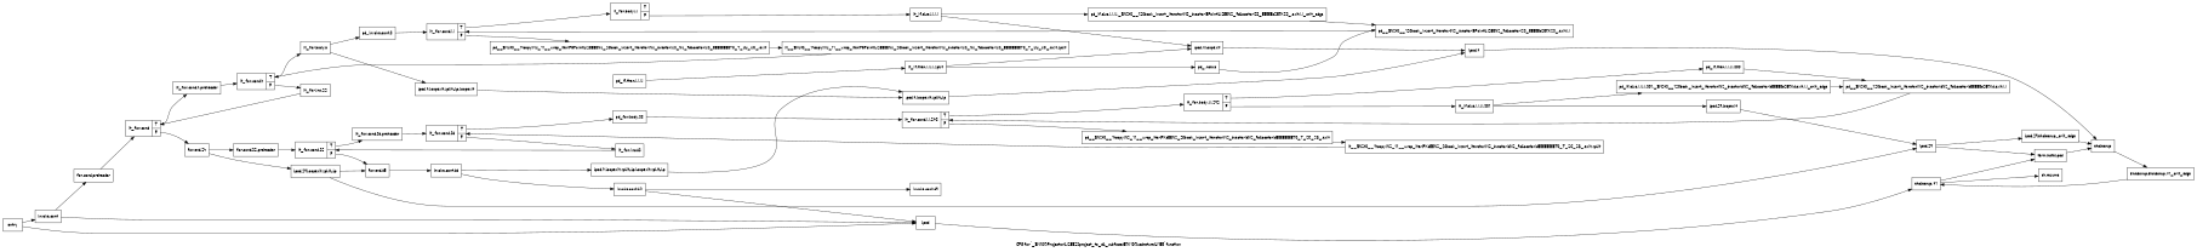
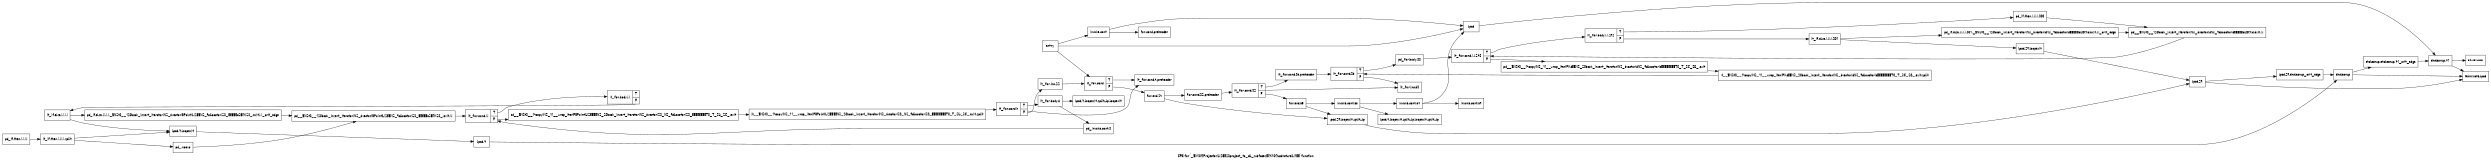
  digraph {
    fontname="Patrick Hand"
    label="CFG for '_ZN10QProjectorILi2EE23project_to_all_subfacesERK10QuadratureILi1EE' function"
    rankdir=LR
    node [fontname="Patrick Hand" shape=record]
    edge [fontname="Patrick Hand"]
    n1 [label="{entry}"]
    n2 [label="{invoke.cont}"]
    n3 [label="{lpad}"]
    n4 [label="{for.cond.preheader}"]
    n5 [label="{ehcleanup.71}"]
    n6 [label="{it_for.cond|{<s0>T|<s1>F}}"]
    n7 [label="{terminate.lpad}"]
    n8 [label="{eh.resume}"]
    n9 [label="{it_for.cond.4.preheader}"]
    n10 [label="{for.end.24}"]
    n11 [label="{it_for.cond.4|{<s0>T|<s1>F}}"]
    n12 [label="{for.cond.32.preheader}"]
    n13 [label="{lpad.29.loopexit.split-lp}"]
    n14 [label="{it_for.body.6}"]
    n15 [label="{it_for.inc.22}"]
    n16 [label="{it_for.cond.32|{<s0>T|<s1>F}}"]
    n17 [label="{lpad.29}"]
    n18 [label="{pd_invoke.cont.8}"]
    n19 [label="{lpad.7.loopexit.split-lp.loopexit}"]
    n20 [label="{it_for.cond.i.i|{<s0>T|<s1>F}}"]
-   n21 [label="{lpad.7.loopexit.split-lp}"]
    n22 [label="{it_for.body.i.i|{<s0>T|<s1>F}}"]
    n23 [label="{pd__ZNSt3__14copyINS_11__wrap_iterIP5PointILi2EEEENS_20back_insert_iteratorINS_6vectorIS3_NS_9allocatorIS3_EEEEEEEET0_T_SD_SC_.exit}"]
    n24 [label="{lpad.7}"]
    n25 [label="{it_if.else.i.i.i.i}"]
    n26 [label="{it__ZNSt3__14copyINS_11__wrap_iterIP5PointILi2EEEENS_20back_insert_iteratorINS_6vectorIS3_NS_9allocatorIS3_EEEEEEEET0_T_SD_SC_.exit.split}"]
    n27 [label="{pd_if.then.i.i.i.i}"]
    n28 [label="{it_if.then.i.i.i.i.split}"]
    n29 [label="{lpad.7.loopexit}"]
    n30 [label="{pd_if.else.i.i.i.i._ZNSt3__120back_insert_iteratorINS_6vectorI5PointILi2EENS_9allocatorIS3_EEEEEaSERKS3_.exit.i.i_crit_edge}"]
    n31 [label="{pd_.noexc}"]
    n32 [label="{pd__ZNSt3__120back_insert_iteratorINS_6vectorI5PointILi2EENS_9allocatorIS3_EEEEEaSERKS3_.exit.i.i}"]
    n33 [label="{ehcleanup}"]
    n34 [label="{ehcleanup.ehcleanup.71_crit_edge}"]
    n35 [label="{lpad.7.loopexit.split-lp.loopexit.split-lp}"]
    n36 [label="{it_for.cond.36.preheader}"]
    n37 [label="{for.end.65}"]
    n38 [label="{lpad.29.ehcleanup_crit_edge}"]
    n39 [label="{it_for.cond.36|{<s0>T|<s1>F}}"]
    n40 [label="{invoke.cont.66}"]
    n41 [label="{pd_for.body.38}"]
    n42 [label="{it_for.inc.63}"]
    n43 [label="{invoke.cont.67}"]
    n44 [label="{it_for.cond.i.i.278|{<s0>T|<s1>F}}"]
    n45 [label="{it_for.body.i.i.292|{<s0>T|<s1>F}}"]
    n46 [label="{pd__ZNSt3__14copyINS_11__wrap_iterIPKdEENS_20back_insert_iteratorINS_6vectorIdNS_9allocatorIdEEEEEEEET0_T_SC_SB_.exit}"]
    n47 [label="{pd_if.then.i.i.i.i.300}"]
    n48 [label="{it_if.else.i.i.i.i.301}"]
    n49 [label="{it__ZNSt3__14copyINS_11__wrap_iterIPKdEENS_20back_insert_iteratorINS_6vectorIdNS_9allocatorIdEEEEEEEET0_T_SC_SB_.exit.split}"]
    n50 [label="{pd__ZNSt3__120back_insert_iteratorINS_6vectorIdNS_9allocatorIdEEEEEaSERKd.exit.i.i}"]
    n51 [label="{pd_if.else.i.i.i.i.301._ZNSt3__120back_insert_iteratorINS_6vectorIdNS_9allocatorIdEEEEEaSERKd.exit.i.i_crit_edge}"]
    n52 [label="{lpad.29.loopexit}"]
    n53 [label="{invoke.cont.69}"]
    n1 -> n2
    n1 -> n3
    n2 -> n3
    n2 -> n4
    n3 -> n5
-   n4 -> n6
+   n1 -> n6
    n5 -> n7
    n5 -> n8
    n6 -> n9 [tailport=s0]
    n6 -> n10 [tailport=s1]
-   n9 -> n11
+   n11 -> n9
    n10 -> n12
    n10 -> n13
    n11 -> n14 [tailport=s0]
    n11 -> n15 [tailport=s1]
    n12 -> n16
    n13 -> n17
    n14 -> n18
    n14 -> n19
    n15 -> n6
    n16 -> n36 [tailport=s0]
    n16 -> n37 [tailport=s1]
    n17 -> n7
    n17 -> n38
    n18 -> n20
-   n19 -> n21
    n20 -> n22 [tailport=s0]
    n20 -> n23 [tailport=s1]
-   n21 -> n24
    n22 -> n25 [tailport=s1]
    n23 -> n26
    n24 -> n33
    n25 -> n29
    n25 -> n30
    n26 -> n11
    n27 -> n28
    n28 -> n29
    n28 -> n31
    n29 -> n24
    n30 -> n32
    n31 -> n32
    n32 -> n20
-   n7 -> n33
+   n33 -> n7
    n33 -> n34
    n34 -> n5
-   n35 -> n21
    n36 -> n39
-   n13 -> n37
+   n37 -> n13
    n37 -> n40
    n38 -> n33
    n39 -> n41 [tailport=s0]
    n39 -> n42 [tailport=s1]
    n40 -> n35
    n40 -> n43
    n41 -> n44
-   n42 -> n16
+   n16 -> n42
    n43 -> n3
    n43 -> n53
    n44 -> n45 [tailport=s0]
    n44 -> n46 [tailport=s1]
    n45 -> n47 [tailport=s0]
    n45 -> n48 [tailport=s1]
    n46 -> n49
    n47 -> n50
    n48 -> n51
    n48 -> n52
    n49 -> n39
    n50 -> n44
    n51 -> n50
    n52 -> n17
  }
